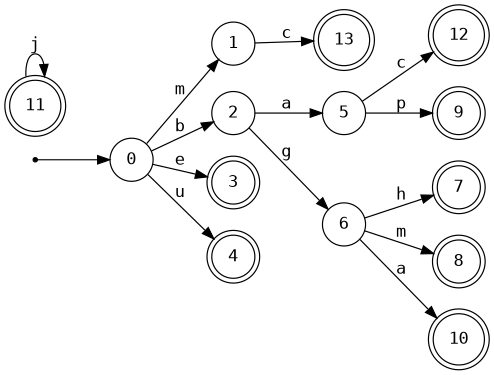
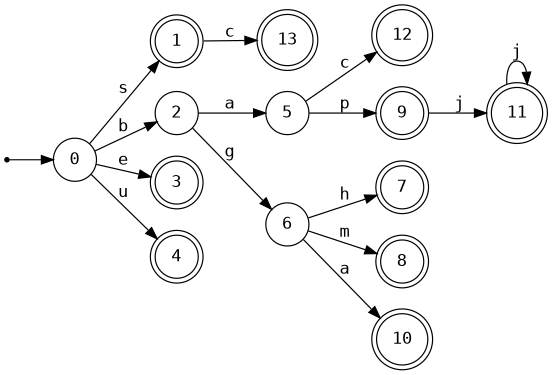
  digraph {
    fontname="DejaVu Sans Mono"
    rankdir=LR
    node [fontname="DejaVu Sans Mono" shape=doublecircle]
    edge [fontname="DejaVu Sans Mono"]
    dummy0 [shape=point]
    0 [shape=circle]
-   1 [shape=circle]
+   1
    2 [shape=circle]
    3
    4
    13
    5 [shape=circle]
    6 [shape=circle]
    12
    9
    7
    8
    10
    11
    dummy0 -> 0
-   0 -> 1 [label=m]
+   0 -> 1 [label=s]
    0 -> 2 [label=b]
    0 -> 3 [label=e]
    0 -> 4 [label=u]
    1 -> 13 [label=c]
    2 -> 5 [label=a]
    2 -> 6 [label=g]
    5 -> 12 [label=c]
    5 -> 9 [label=p]
    6 -> 7 [label=h]
    6 -> 8 [label=m]
    6 -> 10 [label=a]
+   9 -> 11 [label=j]
    11 -> 11 [label=j]
  }
